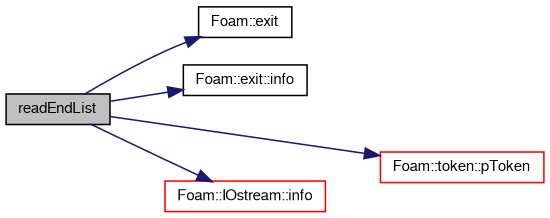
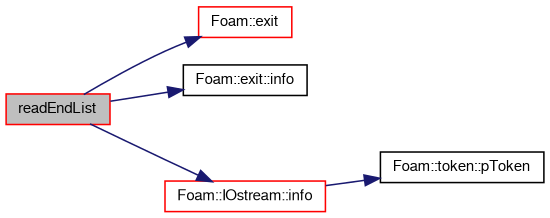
  digraph {
    rankdir=LR
    node [color=black fontname=FreeSans fontsize=10 shape=record]
    edge [color=midnightblue fontname=FreeSans fontsize=10 labelfontname=FreeSans labelfontsize=10 style=solid]
-   n1 [fillcolor=grey75 fontcolor=black height=0.2 label=readEndList style=filled width=0.4]
-   n2 [height=0.2 label="Foam::exit" width=0.4]
+   n1 [color=red fillcolor=grey75 fontcolor=black height=0.2 label=readEndList style=filled width=0.4]
+   n2 [color=red height=0.2 label="Foam::exit" width=0.4]
    n3 [height=0.2 label="Foam::exit::info" width=0.4]
-   n4 [color=red height=0.2 label="Foam::token::pToken" width=0.4]
+   n4 [height=0.2 label="Foam::token::pToken" width=0.4]
    n5 [color=red height=0.2 label="Foam::IOstream::info" width=0.4]
    n1 -> n2
    n1 -> n3
-   n1 -> n4
+   n5 -> n4
    n1 -> n5
  }
